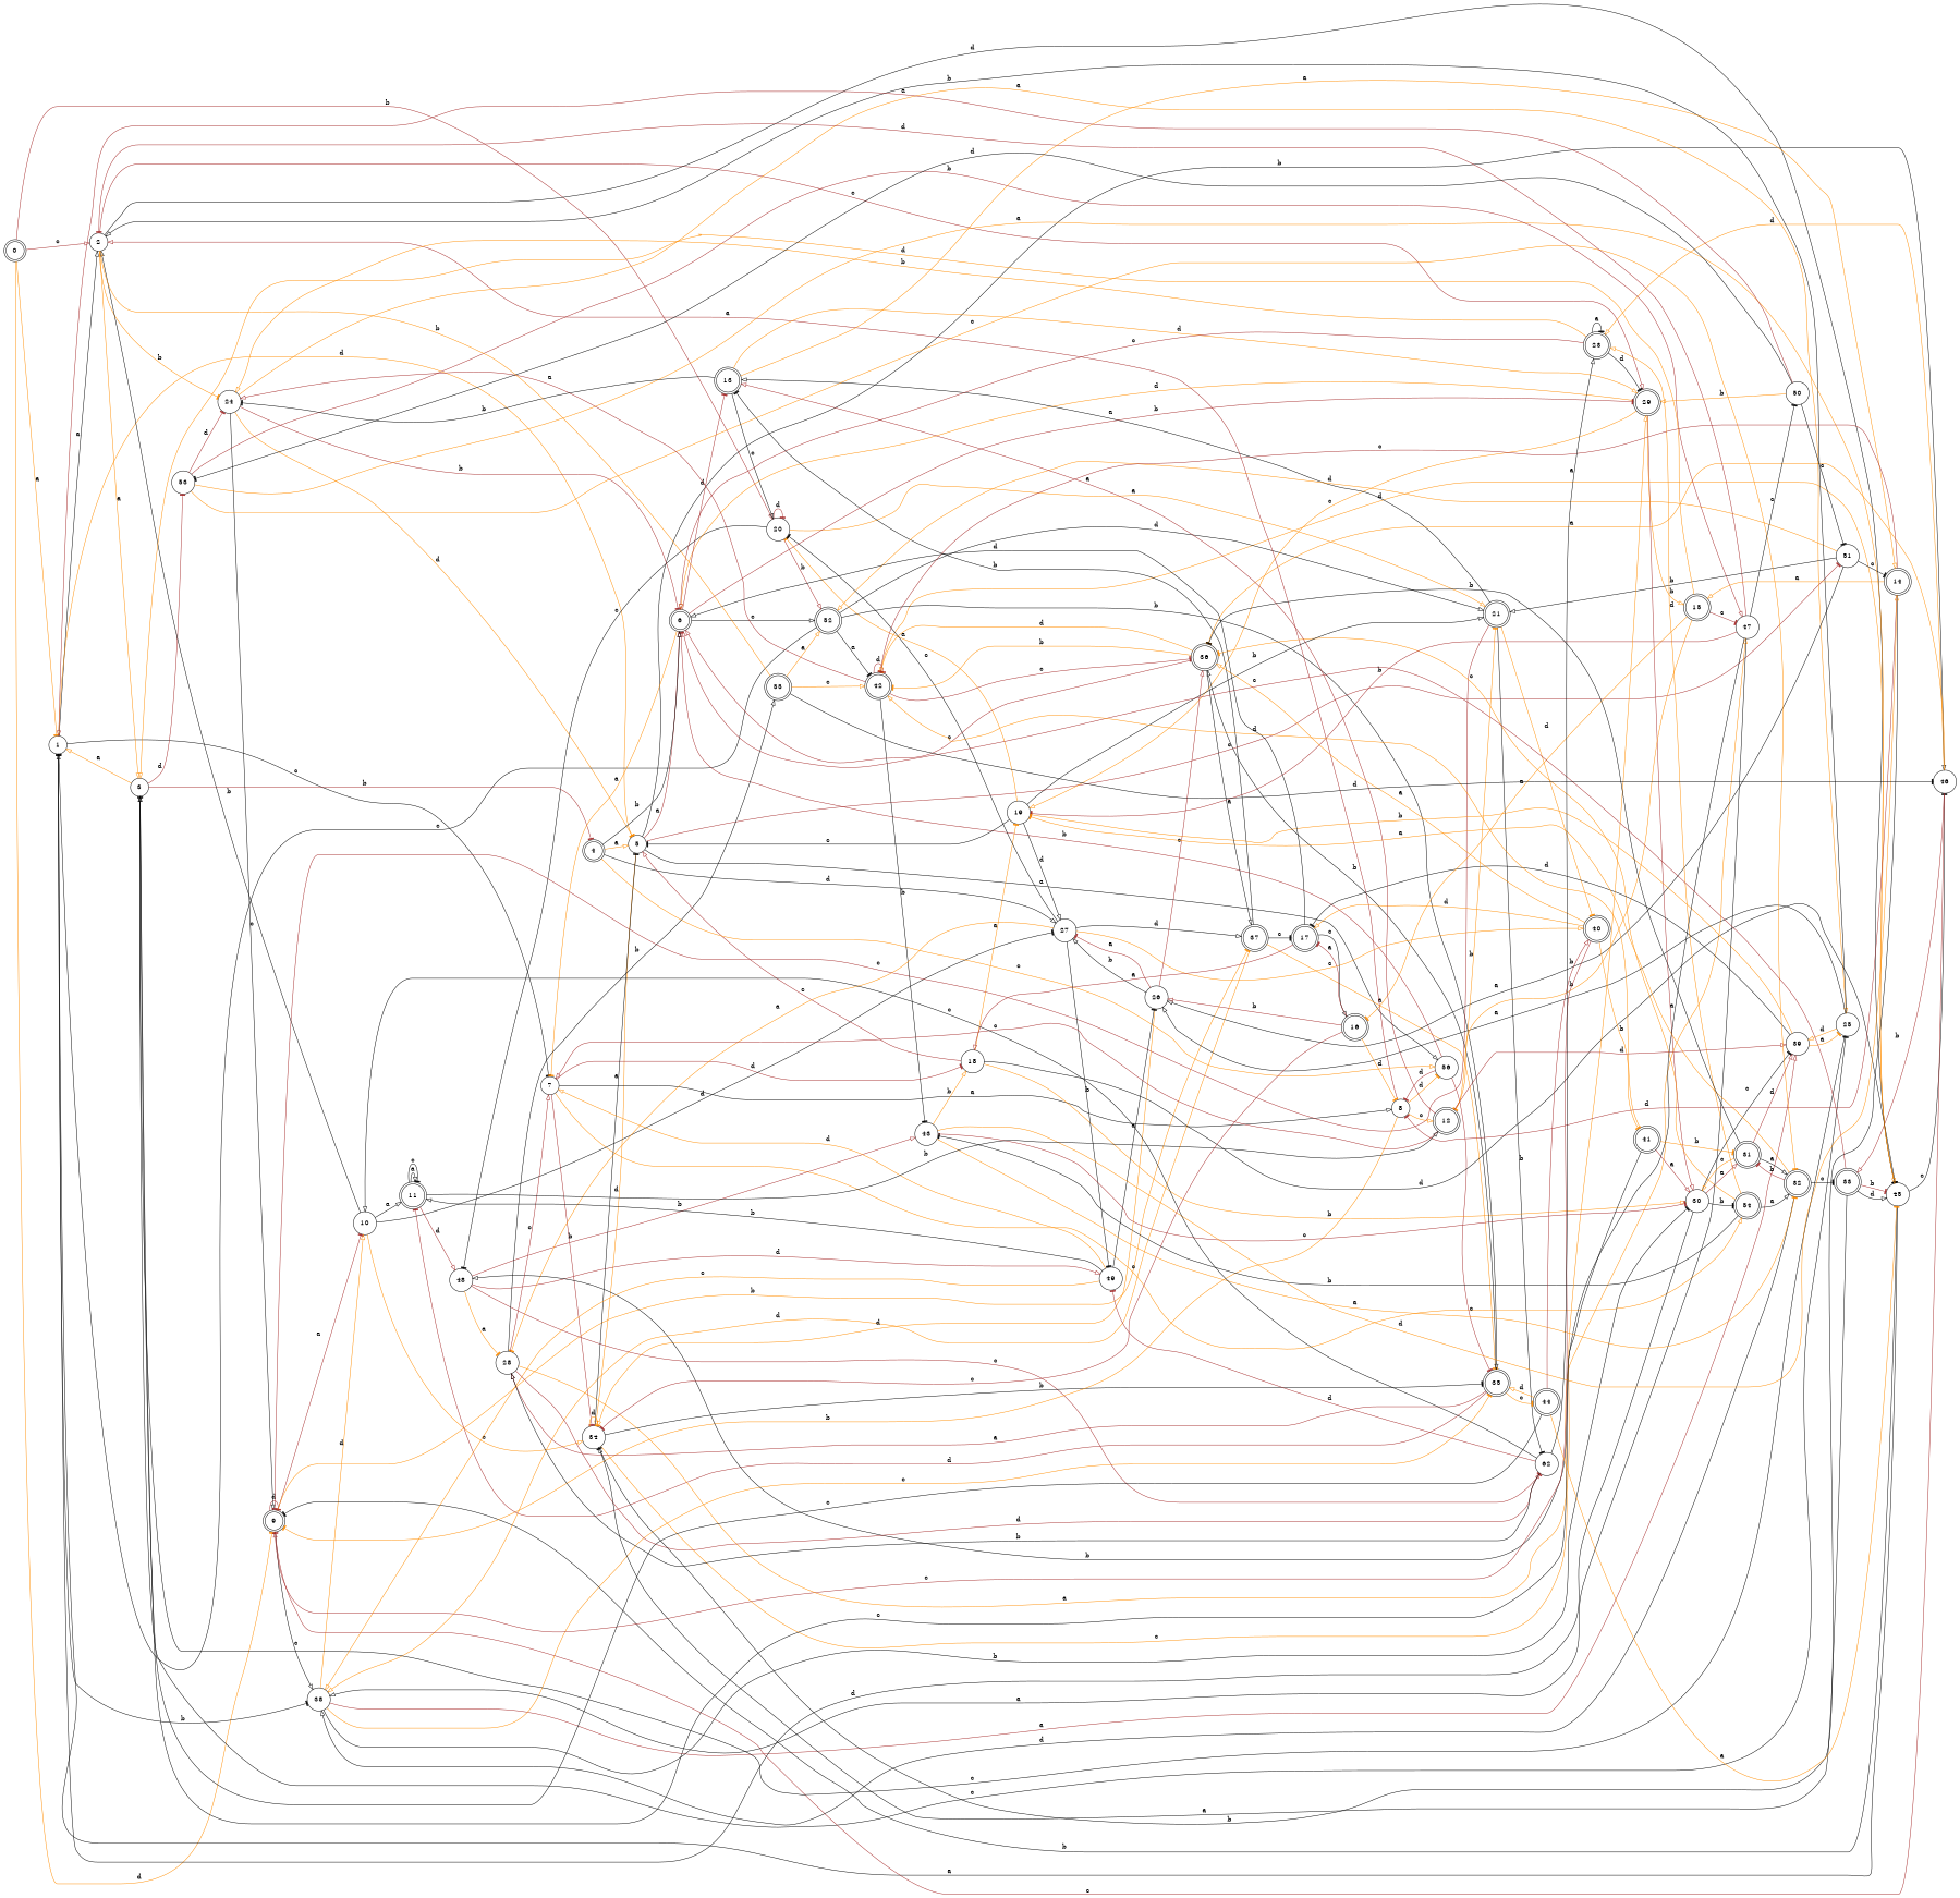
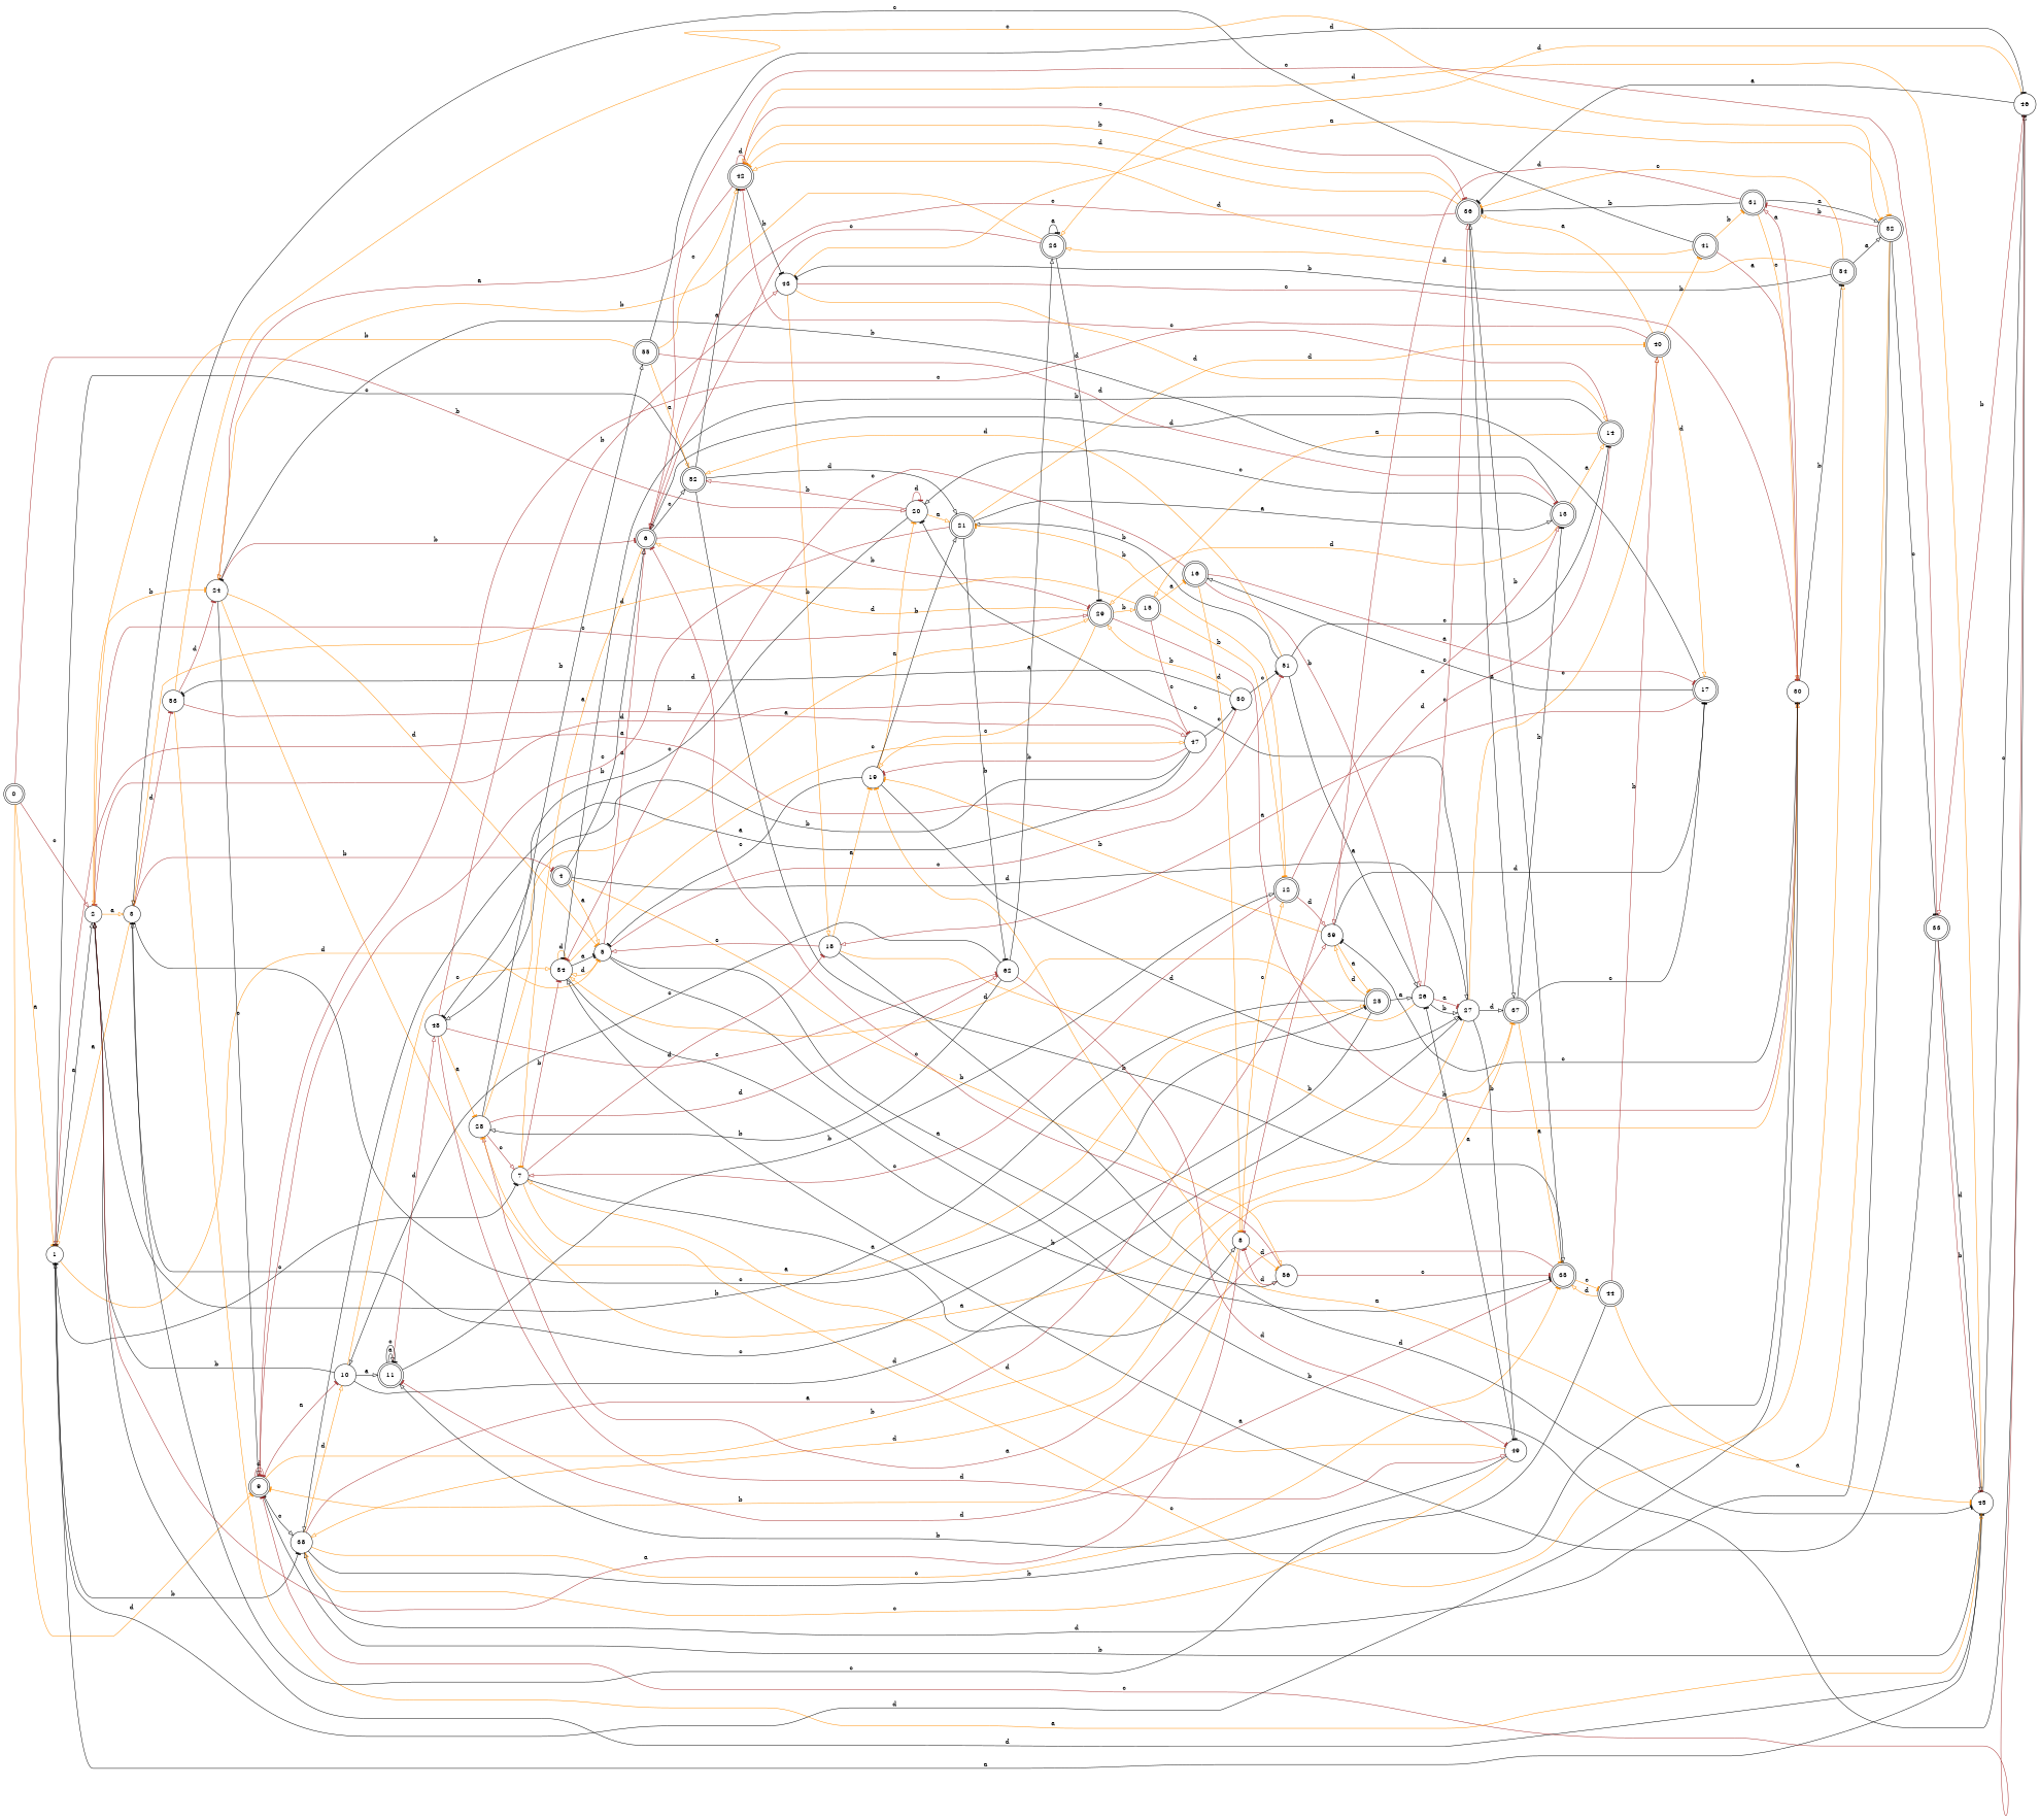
  digraph {
    rankdir=LR
    node [color=black fillcolor=white shape=circle style=filled]
    edge [arrowhead=onormal color=black]
    n1 [label=0 shape=doublecircle style="rounded,filled"]
    n2 [label=1]
    n3 [label=2]
    n4 [label=9 shape=doublecircle style="rounded,filled"]
    n5 [label=20]
    n6 [label=5]
    n7 [label=7]
    n8 [label=38]
    n9 [label=3]
    n10 [label=24]
    n11 [label=29 shape=doublecircle style="rounded,filled"]
    n12 [label=45]
    n13 [label=10]
    n14 [label=37 shape=doublecircle style="rounded,filled"]
    n15 [label=52 shape=doublecircle style="rounded,filled"]
    n16 [label=48]
    n17 [label=21 shape=doublecircle style="rounded,filled"]
    n18 [label=6 shape=doublecircle style="rounded,filled"]
    n19 [label=56]
    n20 [label=34]
    n21 [label=46]
    n22 [label=51]
    n23 [label=8]
    n24 [label=18]
    n25 [label=54 shape=doublecircle style="rounded,filled"]
    n26 [label=39]
    n27 [label=30]
    n28 [label=35 shape=doublecircle style="rounded,filled"]
    n29 [label=4 shape=doublecircle style="rounded,filled"]
-   n30 [label=25 style="rounded,filled"]
+   n30 [label=25 shape=doublecircle style="rounded,filled"]
    n31 [label=53]
    n32 [label=15 shape=doublecircle style="rounded,filled"]
    n33 [label=19]
    n34 [label=42 shape=doublecircle style="rounded,filled"]
    n35 [label=27]
    n36 [label=26]
    n37 [label=47]
    n38 [label=32 shape=doublecircle style="rounded,filled"]
    n39 [label=13 shape=doublecircle style="rounded,filled"]
    n40 [label=40 shape=doublecircle style="rounded,filled"]
    n41 [label=28]
    n42 [label=49]
    n43 [label=23 shape=doublecircle style="rounded,filled"]
    n44 [label=36 shape=doublecircle style="rounded,filled"]
    n45 [label=33 shape=doublecircle style="rounded,filled"]
    n46 [label=14 shape=doublecircle style="rounded,filled"]
    n47 [label=12 shape=doublecircle style="rounded,filled"]
    n48 [label=43]
    n49 [label=11 shape=doublecircle style="rounded,filled"]
    n50 [label=17 shape=doublecircle style="rounded,filled"]
    n51 [label=62]
    n52 [label=16 shape=doublecircle style="rounded,filled"]
    n53 [label=50]
    n54 [label=31 shape=doublecircle style="rounded,filled"]
    n55 [label=41 shape=doublecircle style="rounded,filled"]
    n56 [label=55 shape=doublecircle style="rounded,filled"]
    n57 [label=44 shape=doublecircle style="rounded,filled"]
    n1 -> n2 [arrowhead=tee color=darkorange label=a]
    n1 -> n3 [color=brown label=c]
    n1 -> n4 [arrowhead=tee color=darkorange label=d]
    n1 -> n5 [color=brown label=b]
    n2 -> n3 [label=a]
    n2 -> n6 [arrowhead=tee color=darkorange label=d]
    n2 -> n7 [arrowhead=tee label=c]
    n2 -> n8 [arrowhead=tee label=b]
    n3 -> n9 [color=darkorange label=a]
    n3 -> n10 [arrowhead=tee color=darkorange label=b]
    n3 -> n11 [color=brown label=c]
    n3 -> n12 [arrowhead=tee label=d]
    n4 -> n4 [arrowhead=tee color=brown label=d]
    n4 -> n8 [label=c]
    n4 -> n13 [arrowhead=tee color=brown label=a]
    n4 -> n14 [arrowhead=tee color=darkorange label=b]
    n5 -> n5 [arrowhead=tee color=brown label=d]
    n5 -> n15 [color=brown label=b]
    n5 -> n16 [arrowhead=tee label=c]
    n5 -> n17 [color=darkorange label=a]
    n6 -> n18 [color=brown label=a]
    n6 -> n19 [label=a]
    n6 -> n20 [color=darkorange label=d]
    n6 -> n21 [label=b]
    n6 -> n22 [arrowhead=tee color=brown label=c]
    n7 -> n20 [arrowhead=tee color=brown label=b]
    n7 -> n23 [label=a]
    n7 -> n24 [arrowhead=tee color=brown label=d]
    n7 -> n25 [color=darkorange label=c]
    n8 -> n13 [color=darkorange label=d]
    n8 -> n26 [color=brown label=a]
    n8 -> n27 [arrowhead=tee label=b]
    n8 -> n28 [arrowhead=tee color=darkorange label=c]
    n9 -> n2 [color=darkorange label=a]
    n9 -> n29 [arrowhead=tee color=brown label=b]
    n9 -> n30 [arrowhead=tee label=c]
    n9 -> n31 [arrowhead=tee color=brown label=d]
    n10 -> n4 [label=c]
    n10 -> n6 [arrowhead=tee color=darkorange label=d]
    n10 -> n18 [arrowhead=tee color=brown label=b]
    n10 -> n30 [color=darkorange label=a]
    n11 -> n18 [color=darkorange label=d]
-   n11 -> n27 [color=brown label=a]
+   n11 -> n27 [color=brown label=b]
    n11 -> n32 [color=darkorange label=b]
    n11 -> n33 [color=darkorange label=c]
    n12 -> n2 [arrowhead=tee label=a]
    n12 -> n4 [arrowhead=tee label=b]
    n12 -> n21 [arrowhead=tee label=c]
    n12 -> n34 [color=darkorange label=d]
    n13 -> n3 [label=b]
    n13 -> n20 [color=darkorange label=c]
    n13 -> n35 [arrowhead=tee label=d]
    n13 -> n49 [label=a]
    n14 -> n8 [color=darkorange label=d]
    n14 -> n28 [arrowhead=tee color=darkorange label=a]
    n14 -> n39 [arrowhead=tee label=b]
    n14 -> n50 [arrowhead=tee label=c]
    n15 -> n2 [arrowhead=tee label=c]
    n15 -> n17 [label=d]
    n15 -> n28 [label=b]
    n15 -> n34 [arrowhead=tee label=a]
    n16 -> n41 [arrowhead=tee color=darkorange label=a]
    n16 -> n42 [color=brown label=d]
    n16 -> n48 [color=brown label=b]
    n16 -> n51 [arrowhead=tee color=brown label=c]
    n17 -> n4 [arrowhead=tee color=brown label=c]
    n17 -> n39 [label=a]
    n17 -> n40 [arrowhead=tee color=darkorange label=d]
    n17 -> n51 [arrowhead=tee label=b]
    n18 -> n7 [arrowhead=tee color=darkorange label=a]
    n18 -> n11 [arrowhead=tee color=brown label=b]
    n18 -> n15 [label=c]
-   n18 -> n39 [arrowhead=tee color=brown label=d]
+   n56 -> n39 [arrowhead=tee color=brown label=d]
    n19 -> n18 [arrowhead=tee color=brown label=b]
    n19 -> n23 [arrowhead=tee color=brown label=d]
    n19 -> n28 [arrowhead=tee color=brown label=c]
    n20 -> n6 [arrowhead=tee label=a]
    n20 -> n20 [arrowhead=tee color=darkorange label=d]
    n20 -> n28 [arrowhead=tee label=b]
    n20 -> n37 [color=darkorange label=c]
    n21 -> n4 [arrowhead=tee color=brown label=c]
    n21 -> n43 [color=darkorange label=d]
-   n21 -> n44 [arrowhead=tee color=darkorange label=a]
+   n21 -> n44 [arrowhead=tee label=a]
    n21 -> n45 [color=brown label=b]
    n22 -> n15 [color=darkorange label=d]
    n22 -> n17 [label=b]
    n22 -> n36 [label=a]
    n22 -> n46 [arrowhead=tee label=c]
    n23 -> n3 [color=brown label=a]
    n23 -> n4 [arrowhead=tee color=darkorange label=b]
    n23 -> n19 [arrowhead=tee color=darkorange label=d]
    n23 -> n47 [color=darkorange label=c]
    n24 -> n6 [color=brown label=c]
    n24 -> n12 [arrowhead=tee label=d]
    n24 -> n27 [color=darkorange label=b]
    n24 -> n33 [arrowhead=tee color=darkorange label=a]
    n25 -> n38 [label=a]
    n25 -> n43 [color=darkorange label=d]
    n25 -> n44 [arrowhead=tee color=darkorange label=c]
    n25 -> n48 [arrowhead=tee label=b]
    n26 -> n30 [arrowhead=tee color=darkorange label=a]
    n26 -> n33 [arrowhead=tee color=darkorange label=b]
    n26 -> n50 [arrowhead=tee label=d]
    n27 -> n2 [label=d]
    n27 -> n25 [arrowhead=tee label=b]
    n27 -> n26 [arrowhead=tee label=c]
    n27 -> n54 [color=brown label=a]
    n28 -> n41 [color=brown label=a]
    n28 -> n44 [label=b]
    n28 -> n49 [arrowhead=tee color=brown label=d]
    n28 -> n57 [arrowhead=tee color=darkorange label=c]
    n29 -> n6 [color=darkorange label=a]
    n29 -> n18 [label=b]
    n29 -> n19 [color=darkorange label=c]
    n29 -> n35 [label=d]
    n30 -> n3 [label=b]
    n30 -> n9 [label=c]
    n30 -> n26 [color=darkorange label=d]
    n30 -> n36 [label=a]
    n31 -> n10 [arrowhead=tee color=brown label=d]
    n31 -> n12 [color=darkorange label=a]
    n31 -> n37 [color=brown label=b]
    n31 -> n38 [arrowhead=tee color=darkorange label=c]
    n32 -> n9 [color=darkorange label=d]
    n32 -> n37 [arrowhead=tee color=brown label=c]
    n32 -> n47 [arrowhead=tee color=darkorange label=b]
    n32 -> n52 [arrowhead=tee color=darkorange label=a]
    n33 -> n5 [arrowhead=tee color=darkorange label=a]
    n33 -> n6 [arrowhead=tee label=c]
    n33 -> n17 [label=b]
    n33 -> n35 [label=d]
    n34 -> n10 [color=brown label=a]
    n34 -> n34 [arrowhead=tee color=brown label=d]
    n34 -> n44 [arrowhead=tee color=brown label=c]
    n34 -> n48 [arrowhead=tee label=b]
    n35 -> n5 [arrowhead=tee label=c]
    n35 -> n14 [label=d]
    n35 -> n40 [color=darkorange label=c]
    n35 -> n41 [arrowhead=tee color=darkorange label=a]
    n35 -> n42 [arrowhead=tee label=b]
    n36 -> n20 [color=darkorange label=d]
    n36 -> n35 [arrowhead=tee color=brown label=a]
    n36 -> n35 [label=b]
    n36 -> n44 [color=brown label=c]
    n37 -> n3 [arrowhead=tee color=brown label=d]
    n37 -> n8 [label=a]
    n37 -> n16 [label=b]
    n37 -> n33 [arrowhead=tee color=brown label=b]
    n37 -> n53 [arrowhead=tee label=c]
    n38 -> n8 [label=d]
    n38 -> n33 [arrowhead=tee color=darkorange label=a]
    n38 -> n45 [arrowhead=tee label=c]
    n38 -> n54 [arrowhead=tee color=brown label=b]
    n39 -> n5 [label=c]
    n39 -> n10 [arrowhead=tee label=b]
    n39 -> n11 [color=darkorange label=d]
    n39 -> n46 [color=darkorange label=a]
    n40 -> n4 [color=brown label=c]
    n40 -> n44 [color=darkorange label=a]
    n40 -> n50 [color=darkorange label=d]
    n40 -> n55 [arrowhead=tee color=darkorange label=b]
    n41 -> n7 [color=brown label=c]
    n41 -> n11 [color=darkorange label=a]
    n41 -> n51 [color=brown label=d]
    n41 -> n56 [label=b]
    n42 -> n7 [color=darkorange label=d]
    n42 -> n8 [color=darkorange label=c]
    n42 -> n36 [arrowhead=tee label=a]
    n42 -> n49 [label=b]
    n43 -> n10 [color=darkorange label=b]
    n43 -> n11 [arrowhead=tee label=d]
    n43 -> n18 [color=brown label=c]
    n43 -> n43 [arrowhead=tee label=a]
    n44 -> n14 [label=a]
    n44 -> n18 [color=brown label=c]
    n44 -> n34 [arrowhead=tee color=darkorange label=b]
    n44 -> n34 [arrowhead=tee color=darkorange label=d]
    n45 -> n12 [arrowhead=tee color=brown label=b]
    n45 -> n12 [label=d]
    n45 -> n18 [color=brown label=c]
    n45 -> n20 [label=a]
    n46 -> n20 [arrowhead=tee label=b]
    n46 -> n23 [arrowhead=tee color=brown label=d]
    n46 -> n32 [color=darkorange label=a]
    n46 -> n34 [arrowhead=tee color=brown label=c]
    n47 -> n7 [color=brown label=c]
    n47 -> n17 [arrowhead=tee color=darkorange label=b]
    n47 -> n26 [color=brown label=d]
    n47 -> n39 [color=brown label=a]
    n48 -> n24 [color=darkorange label=b]
    n48 -> n27 [arrowhead=tee color=brown label=c]
    n48 -> n38 [arrowhead=tee color=darkorange label=a]
    n48 -> n46 [color=darkorange label=d]
    n49 -> n16 [color=brown label=d]
    n49 -> n47 [label=b]
    n49 -> n49 [label=a]
    n49 -> n49 [arrowhead=tee label=c]
    n50 -> n18 [label=d]
    n50 -> n24 [color=brown label=a]
    n50 -> n52 [label=c]
    n51 -> n13 [label=c]
    n51 -> n41 [label=b]
    n51 -> n42 [arrowhead=tee color=brown label=d]
    n51 -> n43 [label=a]
    n52 -> n20 [arrowhead=tee color=brown label=c]
    n52 -> n23 [arrowhead=tee color=darkorange label=d]
    n52 -> n36 [color=brown label=b]
    n52 -> n50 [arrowhead=tee color=brown label=a]
    n53 -> n2 [color=brown label=a]
    n53 -> n11 [color=darkorange label=b]
    n53 -> n22 [arrowhead=tee label=c]
    n53 -> n31 [arrowhead=tee label=d]
    n54 -> n26 [color=brown label=d]
    n54 -> n27 [color=darkorange label=c]
    n54 -> n38 [label=a]
    n54 -> n44 [arrowhead=tee label=b]
    n55 -> n9 [label=c]
    n55 -> n27 [color=brown label=a]
    n55 -> n34 [color=darkorange label=d]
    n55 -> n54 [arrowhead=tee color=darkorange label=b]
    n56 -> n3 [color=darkorange label=b]
    n56 -> n15 [color=darkorange label=a]
    n56 -> n21 [arrowhead=tee label=d]
    n56 -> n34 [color=darkorange label=c]
    n57 -> n9 [arrowhead=tee label=c]
    n57 -> n12 [arrowhead=tee color=darkorange label=a]
    n57 -> n28 [color=darkorange label=d]
    n57 -> n40 [color=brown label=b]
  }
